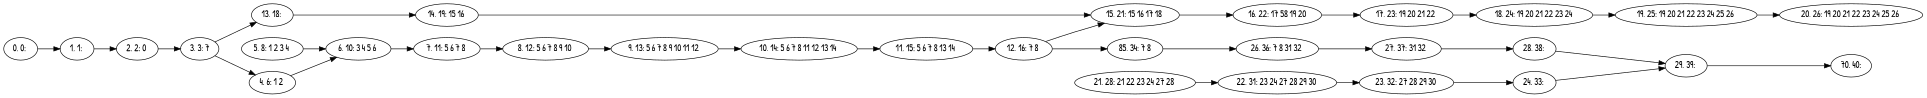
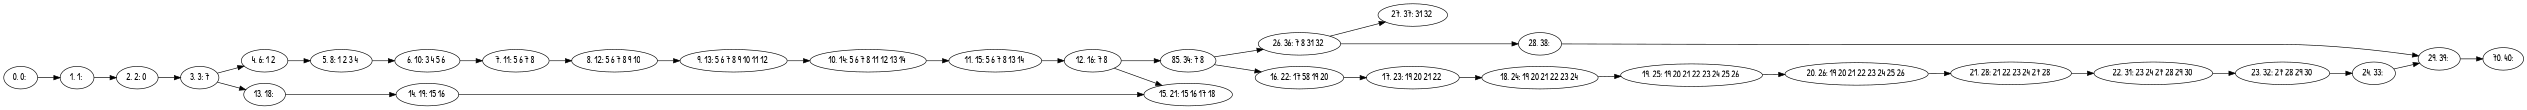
  digraph {
    fontname="Patrick Hand"
    rankdir=LR
    node [fontname="Patrick Hand"]
    edge [fontname="Patrick Hand"]
    n1 [label="0, 0: "]
    n2 [label="1, 1: "]
    n3 [label="2, 2: 0 "]
    n4 [label="3, 3: 7"]
    n5 [label="4, 6: 1 2 "]
    n6 [label="13, 18: "]
    n7 [label="5, 8: 1 2 3 4 "]
    n8 [label="14, 19: 15 16 "]
    n9 [label="6, 10: 3 4 5 6 "]
    n10 [label="7, 11: 5 6 7 8 "]
    n11 [label="8, 12: 5 6 7 8 9 10 "]
    n12 [label="9, 13: 5 6 7 8 9 10 11 12 "]
    n13 [label="10, 14: 5 6 7 8 11 12 13 14 "]
    n14 [label="11, 15: 5 6 7 8 13 14 "]
    n15 [label="12, 16: 7 8 "]
    n16 [label="85, 34: 7 8"]
    n17 [label="15, 21: 15 16 17 18 "]
    n18 [label="26, 36: 7 8 31 32 "]
    n19 [label="16, 22: 17 58 19 20"]
    n20 [label="17, 23: 19 20 21 22 "]
    n21 [label="18, 24: 19 20 21 22 23 24 "]
    n22 [label="19, 25: 19 20 21 22 23 24 25 26 "]
    n23 [label="20, 26: 19 20 21 22 23 24 25 26 "]
    n24 [label="21, 28: 21 22 23 24 27 28 "]
    n25 [label="22, 31: 23 24 27 28 29 30 "]
    n26 [label="23, 32: 27 28 29 30 "]
    n27 [label="24, 33: "]
    n28 [label="29, 39: "]
    n29 [label="70, 40:"]
    n30 [label="27, 37: 31 32 "]
    n31 [label="28, 38: "]
    n1 -> n2
    n2 -> n3
    n3 -> n4
    n4 -> n5
    n4 -> n6
-   n5 -> n9
+   n5 -> n7
    n6 -> n8
    n7 -> n9
    n8 -> n17
    n9 -> n10
    n10 -> n11
    n11 -> n12
    n12 -> n13
    n13 -> n14
    n14 -> n15
    n15 -> n16
    n15 -> n17
    n16 -> n18
-   n17 -> n19
+   n16 -> n19
    n18 -> n30
    n19 -> n20
    n20 -> n21
    n21 -> n22
    n22 -> n23
+   n23 -> n24
    n24 -> n25
    n25 -> n26
    n26 -> n27
    n27 -> n28
    n28 -> n29
-   n30 -> n31
+   n18 -> n31
    n31 -> n28
  }
